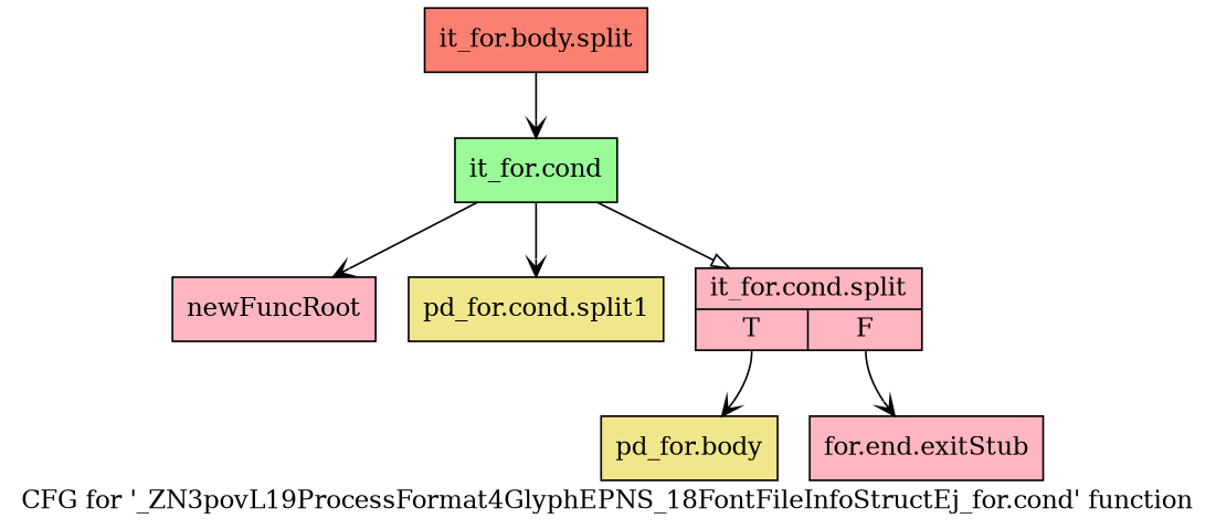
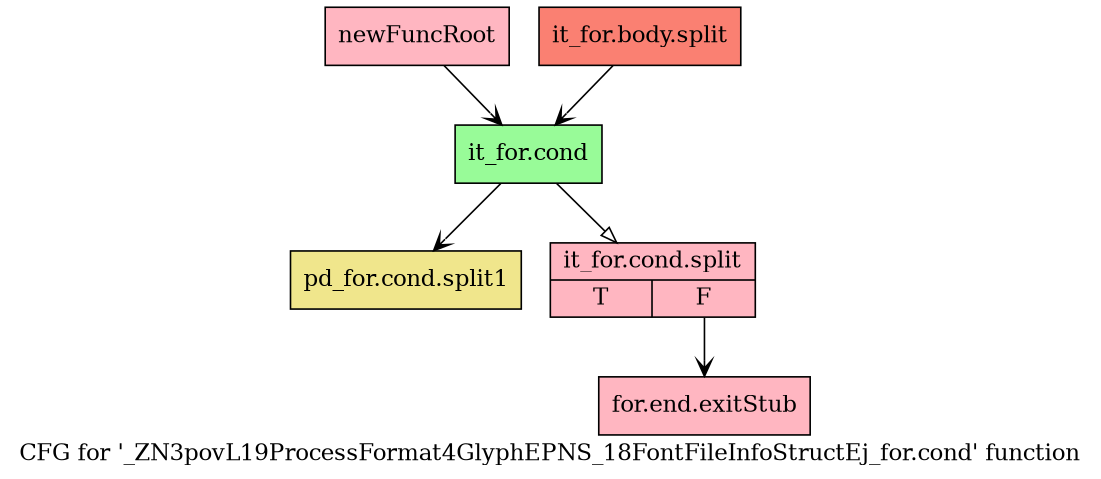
  digraph {
    label="CFG for '_ZN3povL19ProcessFormat4GlyphEPNS_18FontFileInfoStructEj_for.cond' function"
    node [fillcolor=lightpink shape=record style=filled]
    edge [arrowhead=vee]
    n1 [label="{newFuncRoot}"]
    n2 [fillcolor=palegreen label="{it_for.cond}"]
    n3 [fillcolor=khaki label="{pd_for.cond.split1}"]
    n4 [label="{it_for.cond.split|{<s0>T|<s1>F}}"]
    n5 [label="{for.end.exitStub}"]
-   n6 [fillcolor=khaki label="{pd_for.body}"]
    n7 [fillcolor=salmon label="{it_for.body.split}"]
-   n2 -> n1
+   n1 -> n2
    n2 -> n3
    n2 -> n4 [arrowhead=onormal]
    n4 -> n5 [tailport=s1]
-   n4 -> n6 [tailport=s0]
    n7 -> n2
  }
